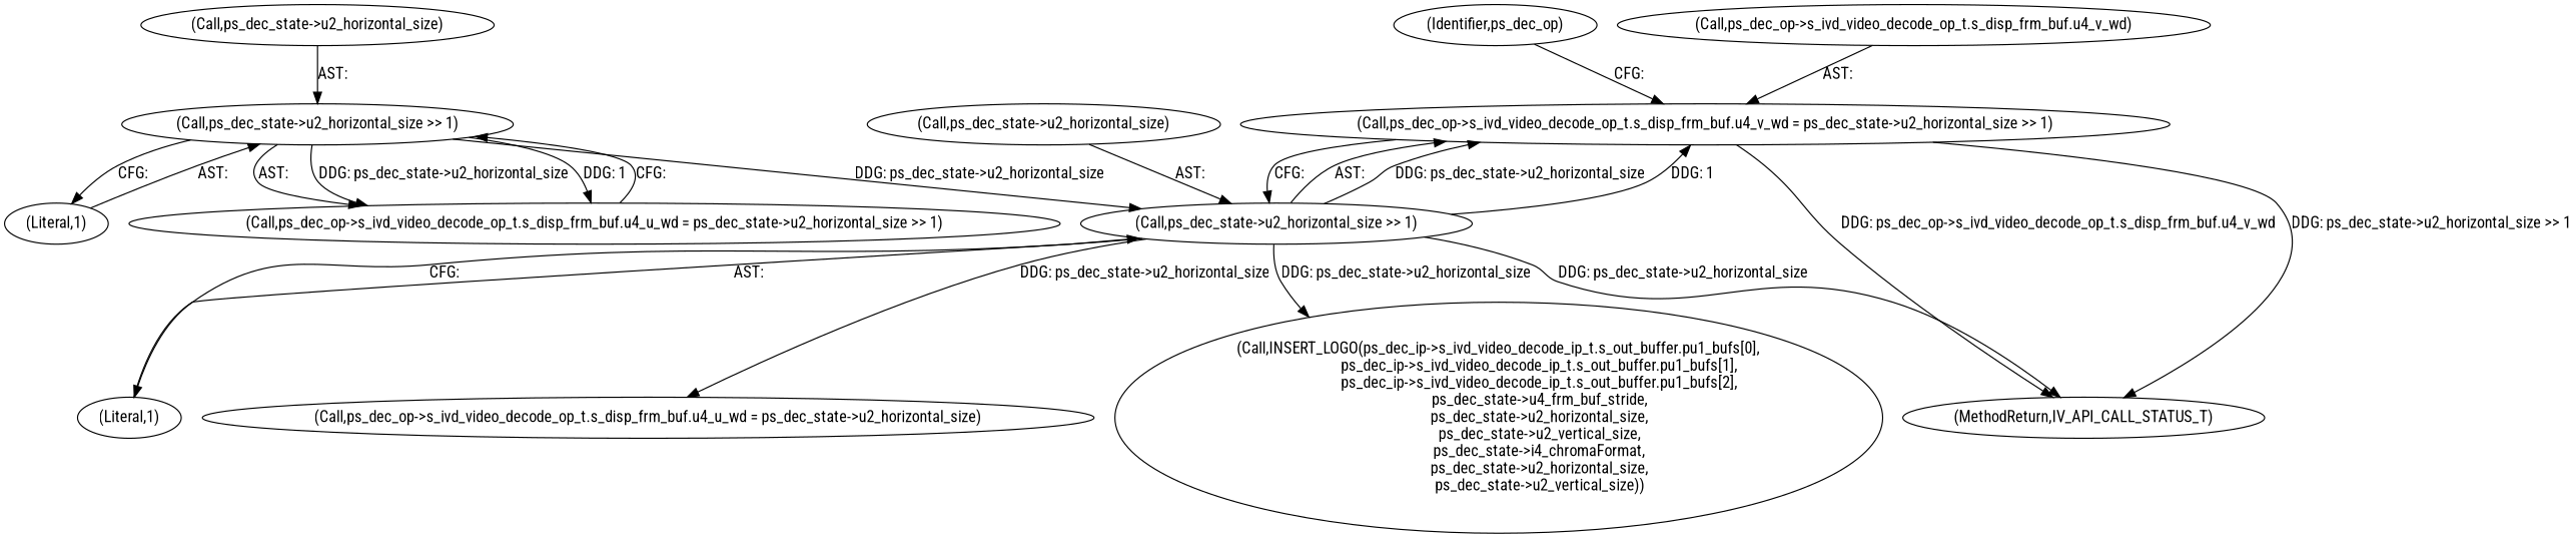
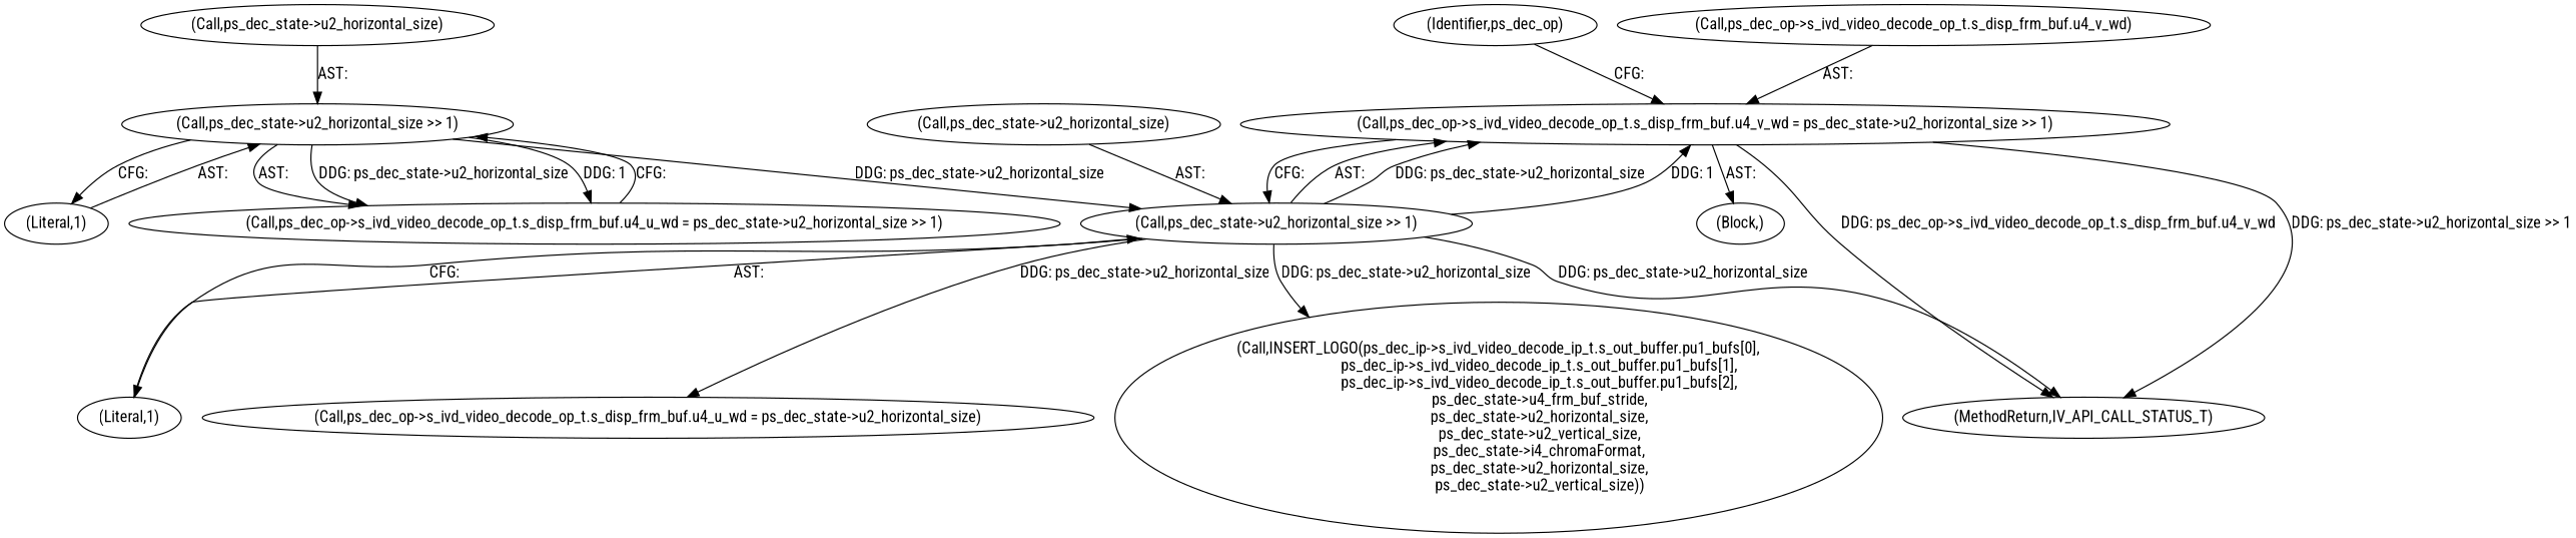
  digraph {
    fontname="Roboto Condensed"
    node [fontname="Roboto Condensed"]
    edge [fontname="Roboto Condensed"]
    n1 [label="(Call,ps_dec_op->s_ivd_video_decode_op_t.s_disp_frm_buf.u4_v_wd = ps_dec_state->u2_horizontal_size >> 1)"]
    n2 [label="(Call,ps_dec_state->u2_horizontal_size >> 1)"]
+   n3 [label="(Block,)"]
    n4 [label="(MethodReturn,IV_API_CALL_STATUS_T)"]
    n5 [label="(Literal,1)"]
    n6 [label="(Call,ps_dec_op->s_ivd_video_decode_op_t.s_disp_frm_buf.u4_u_wd = ps_dec_state->u2_horizontal_size)"]
    n7 [label="(Call,INSERT_LOGO(ps_dec_ip->s_ivd_video_decode_ip_t.s_out_buffer.pu1_bufs[0],\n                        ps_dec_ip->s_ivd_video_decode_ip_t.s_out_buffer.pu1_bufs[1],\n                        ps_dec_ip->s_ivd_video_decode_ip_t.s_out_buffer.pu1_bufs[2],\n                        ps_dec_state->u4_frm_buf_stride,\n                        ps_dec_state->u2_horizontal_size,\n                        ps_dec_state->u2_vertical_size,\n                        ps_dec_state->i4_chromaFormat,\n                        ps_dec_state->u2_horizontal_size,\n                        ps_dec_state->u2_vertical_size))"]
    n8 [label="(Call,ps_dec_state->u2_horizontal_size >> 1)"]
    n9 [label="(Literal,1)"]
    n10 [label="(Call,ps_dec_op->s_ivd_video_decode_op_t.s_disp_frm_buf.u4_u_wd = ps_dec_state->u2_horizontal_size >> 1)"]
    n11 [label="(Identifier,ps_dec_op)"]
    n12 [label="(Call,ps_dec_state->u2_horizontal_size)"]
    n13 [label="(Call,ps_dec_state->u2_horizontal_size)"]
    n14 [label="(Call,ps_dec_op->s_ivd_video_decode_op_t.s_disp_frm_buf.u4_v_wd)"]
    n1 -> n2 [label="CFG: "]
+   n1 -> n3 [label="AST: "]
    n1 -> n4 [label="DDG: ps_dec_op->s_ivd_video_decode_op_t.s_disp_frm_buf.u4_v_wd"]
    n1 -> n4 [label="DDG: ps_dec_state->u2_horizontal_size >> 1"]
    n2 -> n1 [label="AST: "]
    n2 -> n1 [label="DDG: ps_dec_state->u2_horizontal_size"]
    n2 -> n1 [label="DDG: 1"]
    n2 -> n4 [label="DDG: ps_dec_state->u2_horizontal_size"]
    n2 -> n5 [label="CFG: "]
    n2 -> n6 [label="DDG: ps_dec_state->u2_horizontal_size"]
    n2 -> n7 [label="DDG: ps_dec_state->u2_horizontal_size"]
    n5 -> n2 [label="AST: "]
    n8 -> n2 [label="DDG: ps_dec_state->u2_horizontal_size"]
    n8 -> n9 [label="CFG: "]
    n8 -> n10 [label="AST: "]
    n8 -> n10 [label="DDG: ps_dec_state->u2_horizontal_size"]
    n8 -> n10 [label="DDG: 1"]
    n9 -> n8 [label="AST: "]
    n10 -> n8 [label="CFG: "]
    n11 -> n1 [label="CFG: "]
    n12 -> n2 [label="AST: "]
    n13 -> n8 [label="AST: "]
    n14 -> n1 [label="AST: "]
  }
